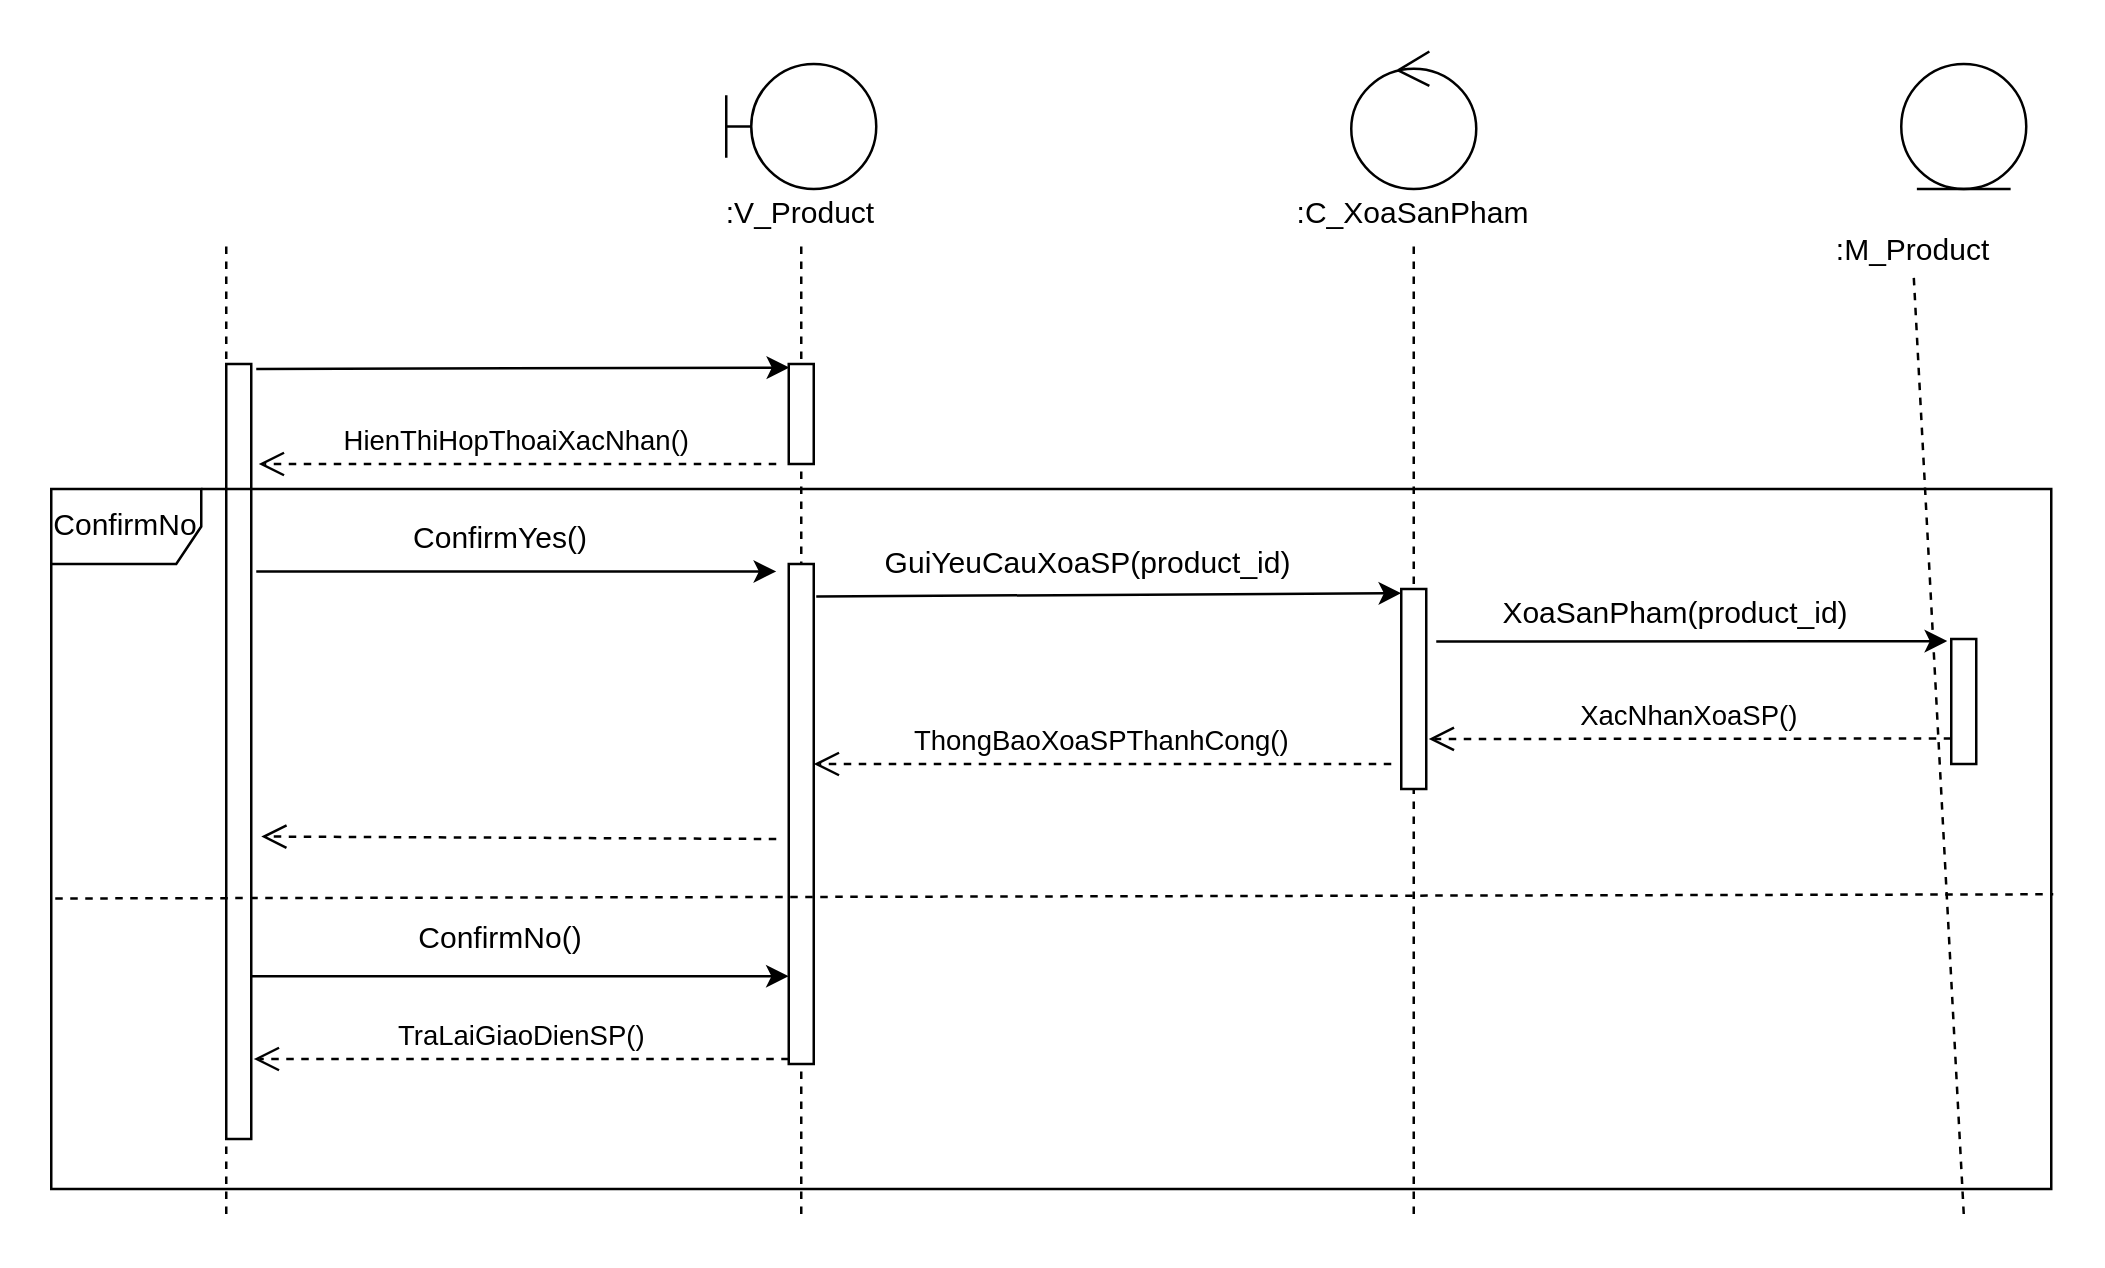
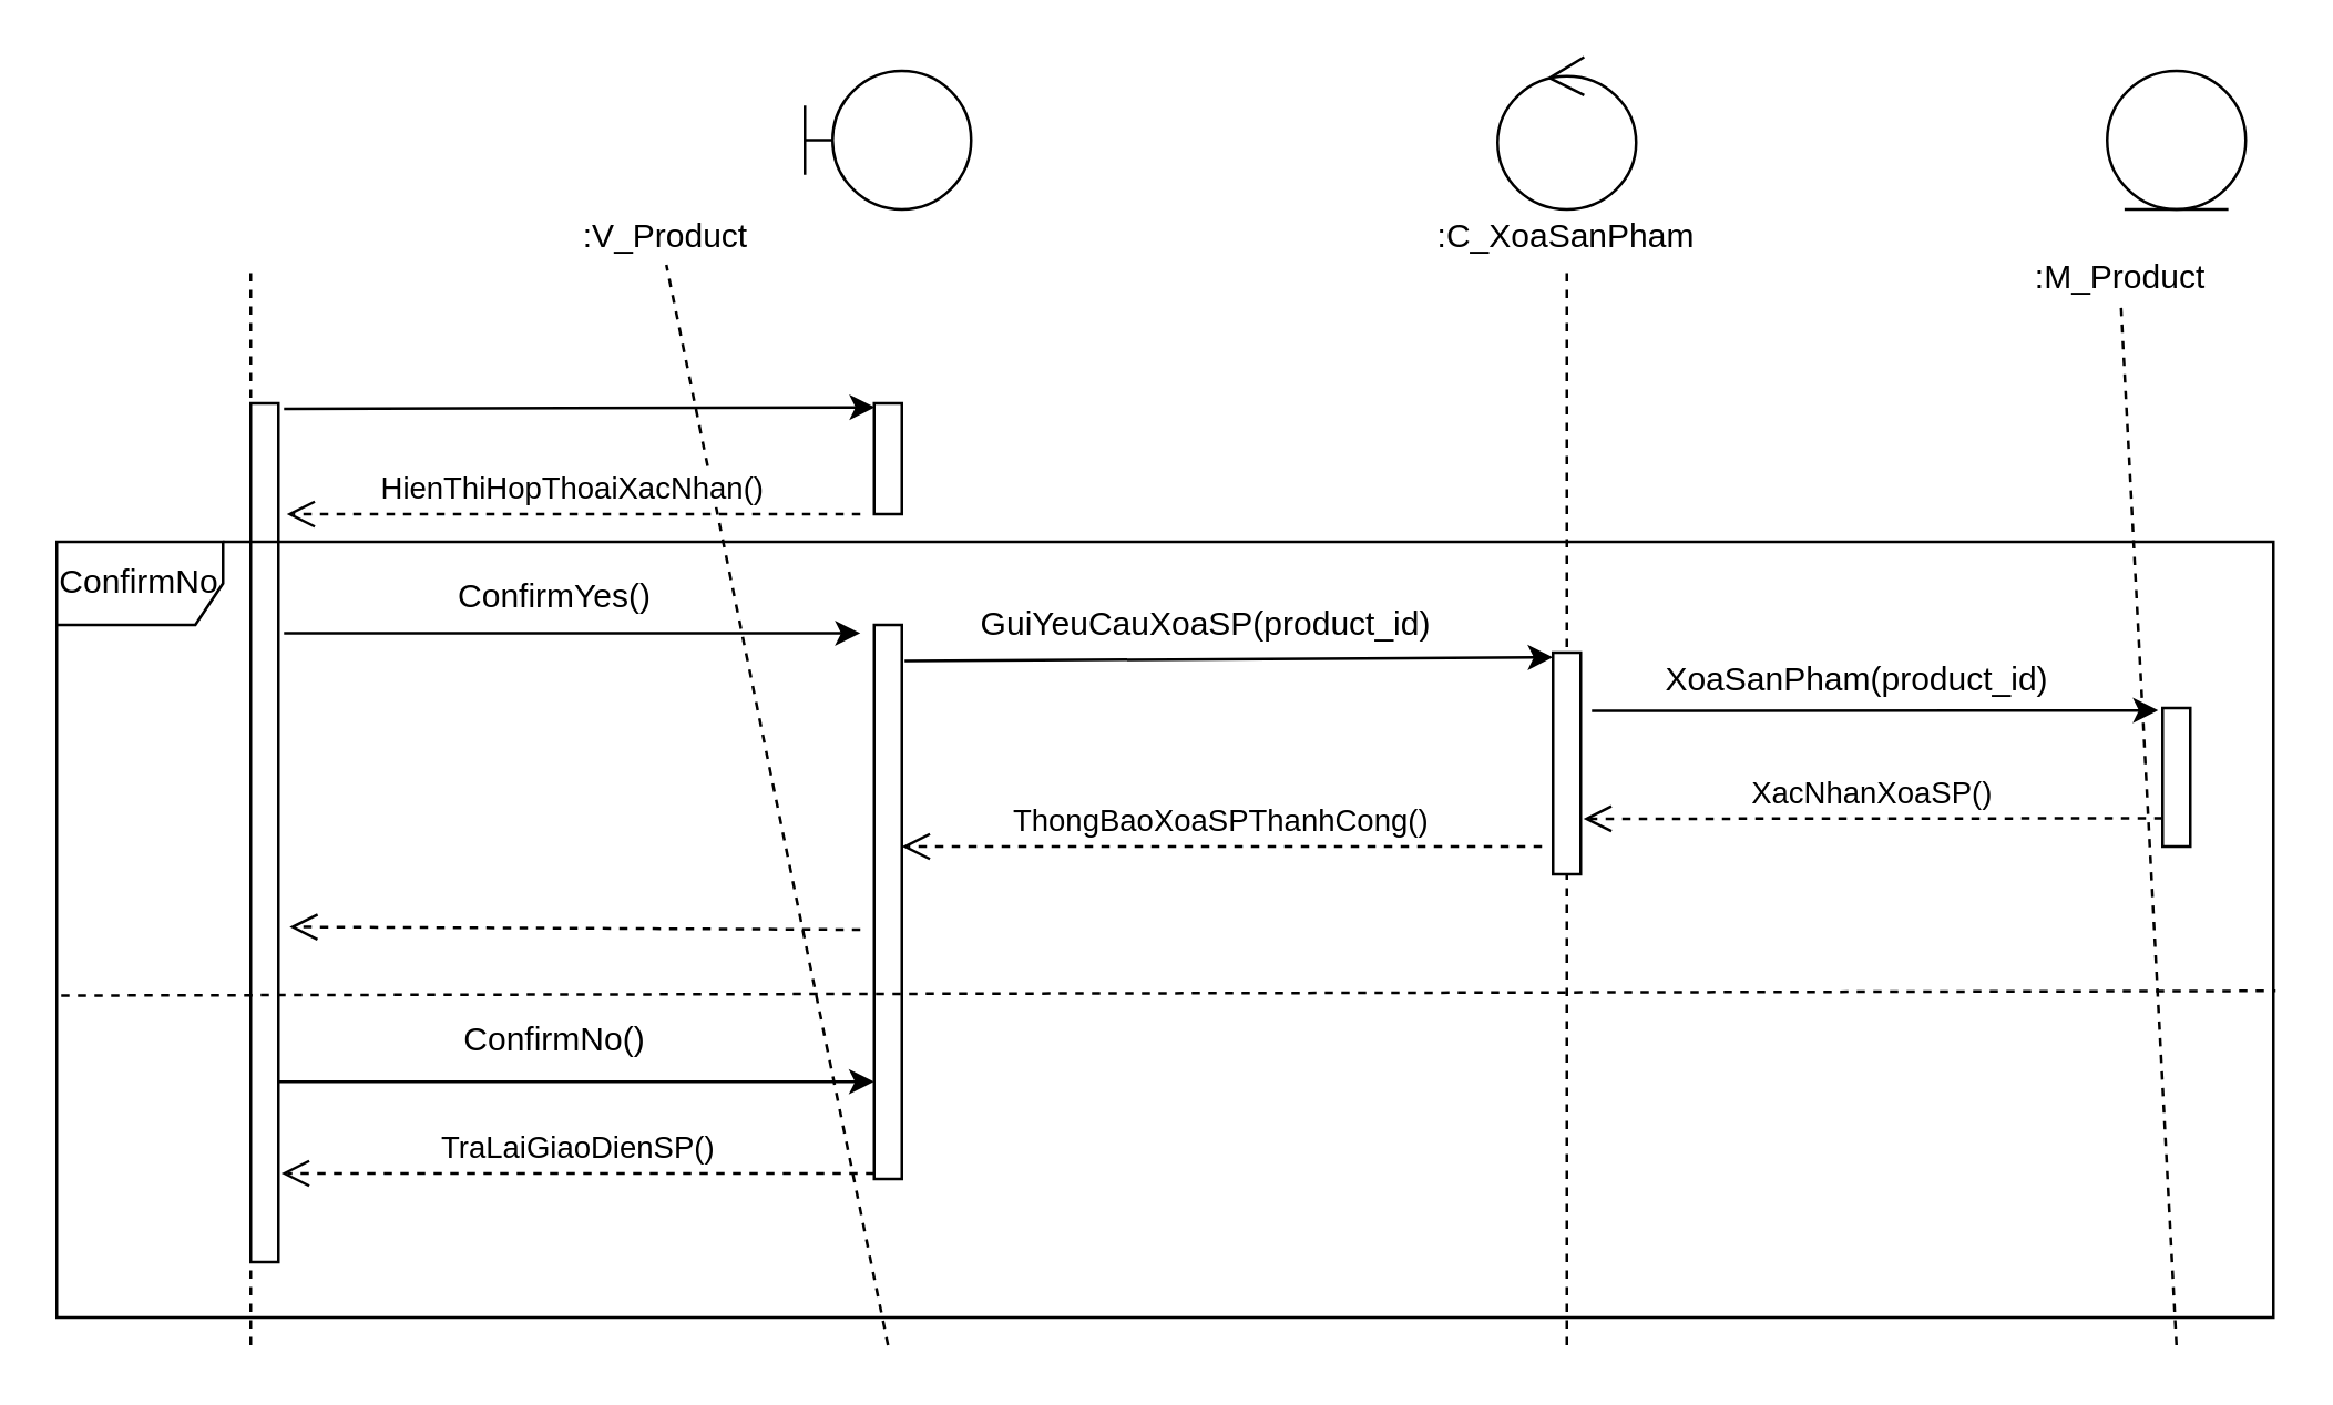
  <mxCell id="0" />
  <mxCell id="1" parent="0" />
  <mxCell id="2" value="" style="shape=umlBoundary;whiteSpace=wrap;html=1;" parent="1" vertex="1"><mxGeometry x="290" y="25" width="60" height="50" as="geometry" /></mxCell>
  <mxCell id="3" value="" style="ellipse;shape=umlControl;whiteSpace=wrap;html=1;" parent="1" vertex="1"><mxGeometry x="540" y="20" width="50" height="55" as="geometry" /></mxCell>
  <mxCell id="4" value="" style="ellipse;shape=umlEntity;whiteSpace=wrap;html=1;" parent="1" vertex="1"><mxGeometry x="760" y="25" width="50" height="50" as="geometry" /></mxCell>
  <mxCell id="5" value=":M_Product" style="text;html=1;strokeColor=none;fillColor=none;align=center;verticalAlign=middle;whiteSpace=wrap;rounded=0;" parent="1" vertex="1"><mxGeometry x="745" y="90" width="40" height="20" as="geometry" /></mxCell>
  <mxCell id="6" value=":C_XoaSanPham" style="text;html=1;strokeColor=none;fillColor=none;align=center;verticalAlign=middle;whiteSpace=wrap;rounded=0;" parent="1" vertex="1"><mxGeometry x="545" y="75" width="40" height="20" as="geometry" /></mxCell>
- <mxCell id="7" value=":V_Product" style="text;html=1;strokeColor=none;fillColor=none;align=center;verticalAlign=middle;whiteSpace=wrap;rounded=0;" parent="1" vertex="1"><mxGeometry x="300" y="75" width="40" height="20" as="geometry" /></mxCell>
+ <mxCell id="7" value=":V_Product" style="text;html=1;strokeColor=none;fillColor=none;align=center;verticalAlign=middle;whiteSpace=wrap;rounded=0;" parent="1" vertex="1"><mxGeometry x="220" y="75" width="40" height="20" as="geometry" /></mxCell>
  <mxCell id="8" value="" style="endArrow=none;dashed=1;html=1;entryX=0.5;entryY=1;entryDx=0;entryDy=0;" parent="1" target="5" edge="1"><mxGeometry width="50" height="50" relative="1" as="geometry"><mxPoint x="785" y="485" as="sourcePoint" /><mxPoint x="440" y="155" as="targetPoint" /></mxGeometry></mxCell>
  <mxCell id="9" value="" style="endArrow=none;dashed=1;html=1;entryX=0.5;entryY=1;entryDx=0;entryDy=0;" parent="1" target="6" edge="1"><mxGeometry width="50" height="50" relative="1" as="geometry"><mxPoint x="565" y="485" as="sourcePoint" /><mxPoint x="440" y="155" as="targetPoint" /></mxGeometry></mxCell>
  <mxCell id="10" value="" style="endArrow=none;dashed=1;html=1;entryX=0.5;entryY=1;entryDx=0;entryDy=0;" parent="1" target="7" edge="1"><mxGeometry width="50" height="50" relative="1" as="geometry"><mxPoint x="320" y="485" as="sourcePoint" /><mxPoint x="440" y="155" as="targetPoint" /></mxGeometry></mxCell>
  <mxCell id="11" value="" style="endArrow=none;dashed=1;html=1;" parent="1" edge="1"><mxGeometry width="50" height="50" relative="1" as="geometry"><mxPoint x="90" y="485" as="sourcePoint" /><mxPoint x="90" y="95" as="targetPoint" /></mxGeometry></mxCell>
  <mxCell id="12" value="" style="html=1;points=[];perimeter=orthogonalPerimeter;" parent="1" vertex="1"><mxGeometry x="560" y="235" width="10" height="80" as="geometry" /></mxCell>
  <mxCell id="13" value="" style="html=1;points=[];perimeter=orthogonalPerimeter;" parent="1" vertex="1"><mxGeometry x="315" y="145" width="10" height="40" as="geometry" /></mxCell>
  <mxCell id="14" value="" style="html=1;points=[];perimeter=orthogonalPerimeter;" parent="1" vertex="1"><mxGeometry x="90" y="145" width="10" height="310" as="geometry" /></mxCell>
  <mxCell id="15" value="" style="endArrow=classic;html=1;entryX=0.02;entryY=0.036;entryDx=0;entryDy=0;entryPerimeter=0;" parent="1" target="13" edge="1"><mxGeometry width="50" height="50" relative="1" as="geometry"><mxPoint x="102" y="147" as="sourcePoint" /><mxPoint x="440" y="155" as="targetPoint" /></mxGeometry></mxCell>
  <mxCell id="16" value="HienThiHopThoaiXacNhan()" style="html=1;verticalAlign=bottom;endArrow=open;dashed=1;endSize=8;" parent="1" edge="1"><mxGeometry relative="1" as="geometry"><mxPoint x="310" y="185" as="sourcePoint" /><mxPoint x="103" y="185" as="targetPoint" /></mxGeometry></mxCell>
  <mxCell id="17" value="" style="html=1;points=[];perimeter=orthogonalPerimeter;" parent="1" vertex="1"><mxGeometry x="315" y="225" width="10" height="200" as="geometry" /></mxCell>
  <mxCell id="18" value="" style="endArrow=classic;html=1;" parent="1" edge="1"><mxGeometry width="50" height="50" relative="1" as="geometry"><mxPoint x="102" y="228" as="sourcePoint" /><mxPoint x="310" y="228" as="targetPoint" /></mxGeometry></mxCell>
  <mxCell id="19" value="ConfirmYes()" style="text;html=1;strokeColor=none;fillColor=none;align=center;verticalAlign=middle;whiteSpace=wrap;rounded=0;" parent="1" vertex="1"><mxGeometry x="180" y="205" width="40" height="20" as="geometry" /></mxCell>
  <mxCell id="20" value="" style="endArrow=classic;html=1;entryX=0;entryY=0.021;entryDx=0;entryDy=0;entryPerimeter=0;" parent="1" target="12" edge="1"><mxGeometry width="50" height="50" relative="1" as="geometry"><mxPoint x="326" y="238" as="sourcePoint" /><mxPoint x="440" y="145" as="targetPoint" /></mxGeometry></mxCell>
  <mxCell id="21" value="GuiYeuCauXoaSP(product_id)" style="text;html=1;strokeColor=none;fillColor=none;align=center;verticalAlign=middle;whiteSpace=wrap;rounded=0;" parent="1" vertex="1"><mxGeometry x="415" y="215" width="40" height="20" as="geometry" /></mxCell>
  <mxCell id="22" value="" style="html=1;points=[];perimeter=orthogonalPerimeter;" parent="1" vertex="1"><mxGeometry x="780" y="255" width="10" height="50" as="geometry" /></mxCell>
  <mxCell id="23" value="" style="endArrow=classic;html=1;entryX=-0.16;entryY=0.017;entryDx=0;entryDy=0;entryPerimeter=0;" parent="1" target="22" edge="1"><mxGeometry width="50" height="50" relative="1" as="geometry"><mxPoint x="574" y="256" as="sourcePoint" /><mxPoint x="440" y="145" as="targetPoint" /></mxGeometry></mxCell>
  <mxCell id="24" value="XoaSanPham(product_id)" style="text;html=1;strokeColor=none;fillColor=none;align=center;verticalAlign=middle;whiteSpace=wrap;rounded=0;" parent="1" vertex="1"><mxGeometry x="650" y="235" width="40" height="20" as="geometry" /></mxCell>
  <mxCell id="25" value="XacNhanXoaSP()" style="html=1;verticalAlign=bottom;endArrow=open;dashed=1;endSize=8;exitX=0;exitY=0.796;exitDx=0;exitDy=0;exitPerimeter=0;" parent="1" source="22" edge="1"><mxGeometry relative="1" as="geometry"><mxPoint x="450" y="335" as="sourcePoint" /><mxPoint x="571" y="295" as="targetPoint" /></mxGeometry></mxCell>
  <mxCell id="26" value="ThongBaoXoaSPThanhCong()" style="html=1;verticalAlign=bottom;endArrow=open;dashed=1;endSize=8;" parent="1" target="17" edge="1"><mxGeometry relative="1" as="geometry"><mxPoint x="556" y="305" as="sourcePoint" /><mxPoint x="370" y="335" as="targetPoint" /></mxGeometry></mxCell>
  <mxCell id="27" value="" style="html=1;verticalAlign=bottom;endArrow=open;dashed=1;endSize=8;" parent="1" edge="1"><mxGeometry relative="1" as="geometry"><mxPoint x="310" y="335" as="sourcePoint" /><mxPoint x="104" y="334" as="targetPoint" /></mxGeometry></mxCell>
  <mxCell id="28" value="" style="endArrow=classic;html=1;exitX=1;exitY=0.79;exitDx=0;exitDy=0;exitPerimeter=0;" parent="1" source="14" target="17" edge="1"><mxGeometry width="50" height="50" relative="1" as="geometry"><mxPoint x="390" y="365" as="sourcePoint" /><mxPoint x="440" y="315" as="targetPoint" /></mxGeometry></mxCell>
  <mxCell id="29" value="ConfirmNo()" style="text;html=1;strokeColor=none;fillColor=none;align=center;verticalAlign=middle;whiteSpace=wrap;rounded=0;" parent="1" vertex="1"><mxGeometry x="180" y="365" width="40" height="20" as="geometry" /></mxCell>
  <mxCell id="30" value="TraLaiGiaoDienSP()" style="html=1;verticalAlign=bottom;endArrow=open;dashed=1;endSize=8;" parent="1" edge="1"><mxGeometry relative="1" as="geometry"><mxPoint x="315" y="423" as="sourcePoint" /><mxPoint x="101" y="423" as="targetPoint" /></mxGeometry></mxCell>
  <mxCell id="31" value="ConfirmNo" style="shape=umlFrame;whiteSpace=wrap;html=1;" parent="1" vertex="1"><mxGeometry x="20" y="195" width="800" height="280" as="geometry" /></mxCell>
  <mxCell id="32" value="" style="endArrow=none;dashed=1;html=1;exitX=0.002;exitY=0.585;exitDx=0;exitDy=0;exitPerimeter=0;entryX=1.001;entryY=0.579;entryDx=0;entryDy=0;entryPerimeter=0;" parent="1" source="31" target="31" edge="1"><mxGeometry width="50" height="50" relative="1" as="geometry"><mxPoint x="390" y="355" as="sourcePoint" /><mxPoint x="440" y="305" as="targetPoint" /></mxGeometry></mxCell>
